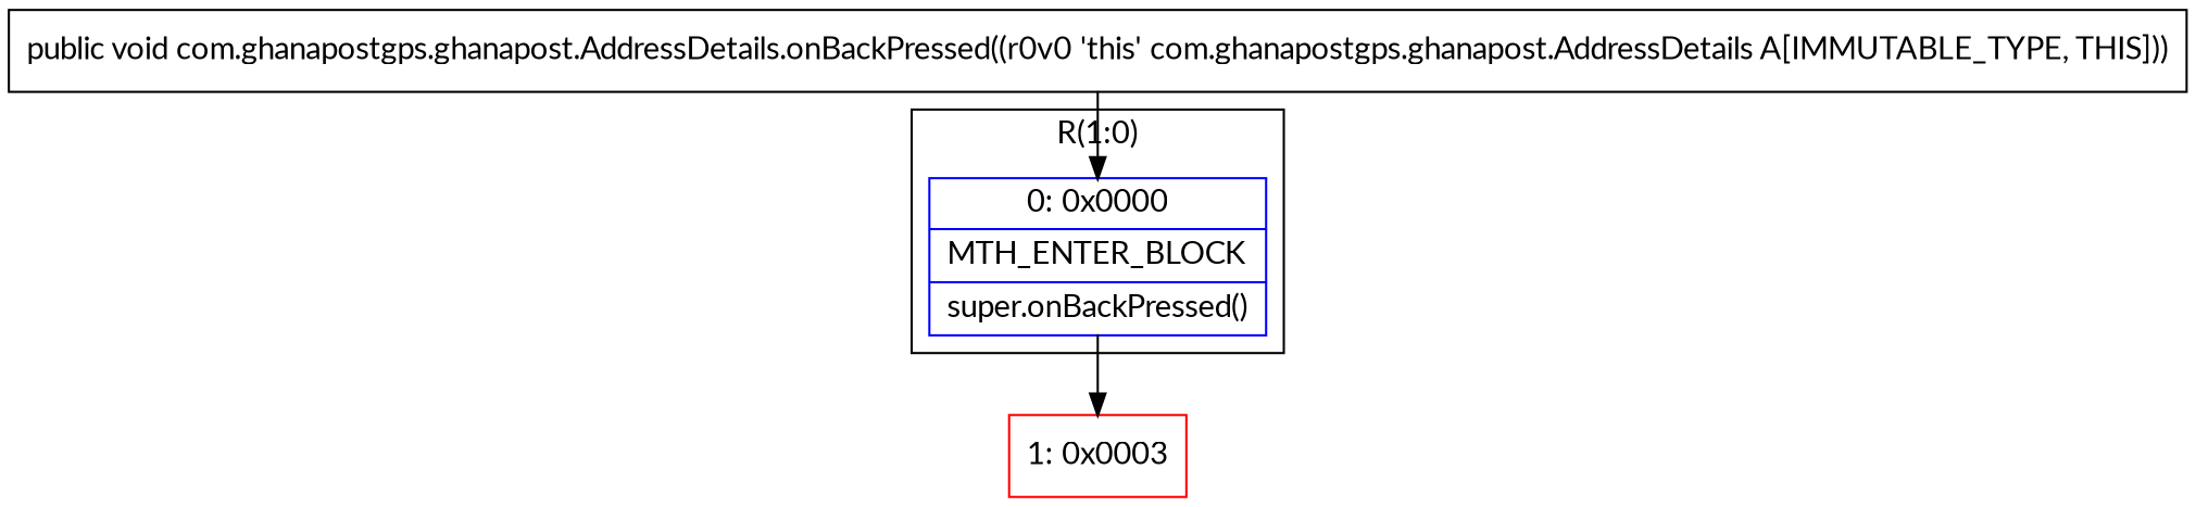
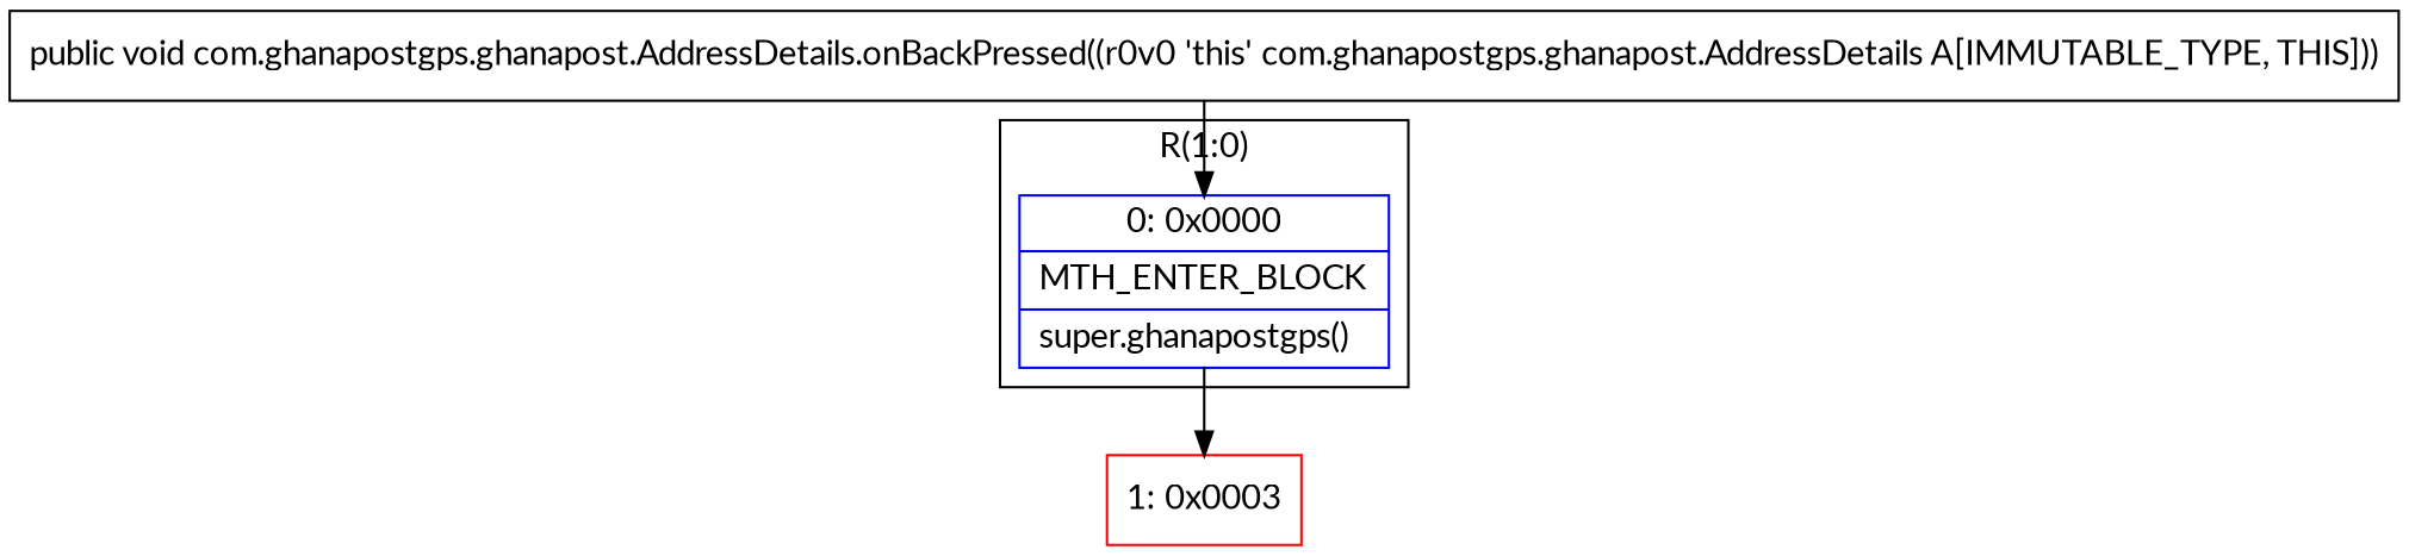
  digraph {
    fontname=Lato
    node [shape=record fontname=Lato]
    edge [fontname=Lato]
-   n1 [color=blue label="{0\:\ 0x0000|MTH_ENTER_BLOCK\l|super.onBackPressed()\l}"]
+   n1 [color=blue label="{0\:\ 0x0000|MTH_ENTER_BLOCK\l|super.ghanapostgps()\l}"]
    n2 [color=red label="{1\:\ 0x0003}"]
    n3 [label="{public void com.ghanapostgps.ghanapost.AddressDetails.onBackPressed((r0v0 'this' com.ghanapostgps.ghanapost.AddressDetails A[IMMUTABLE_TYPE, THIS])) }"]
    subgraph cluster_1 {
      label="R(1:0)"
      n1
    }
    n1 -> n2
    n3 -> n1
  }
